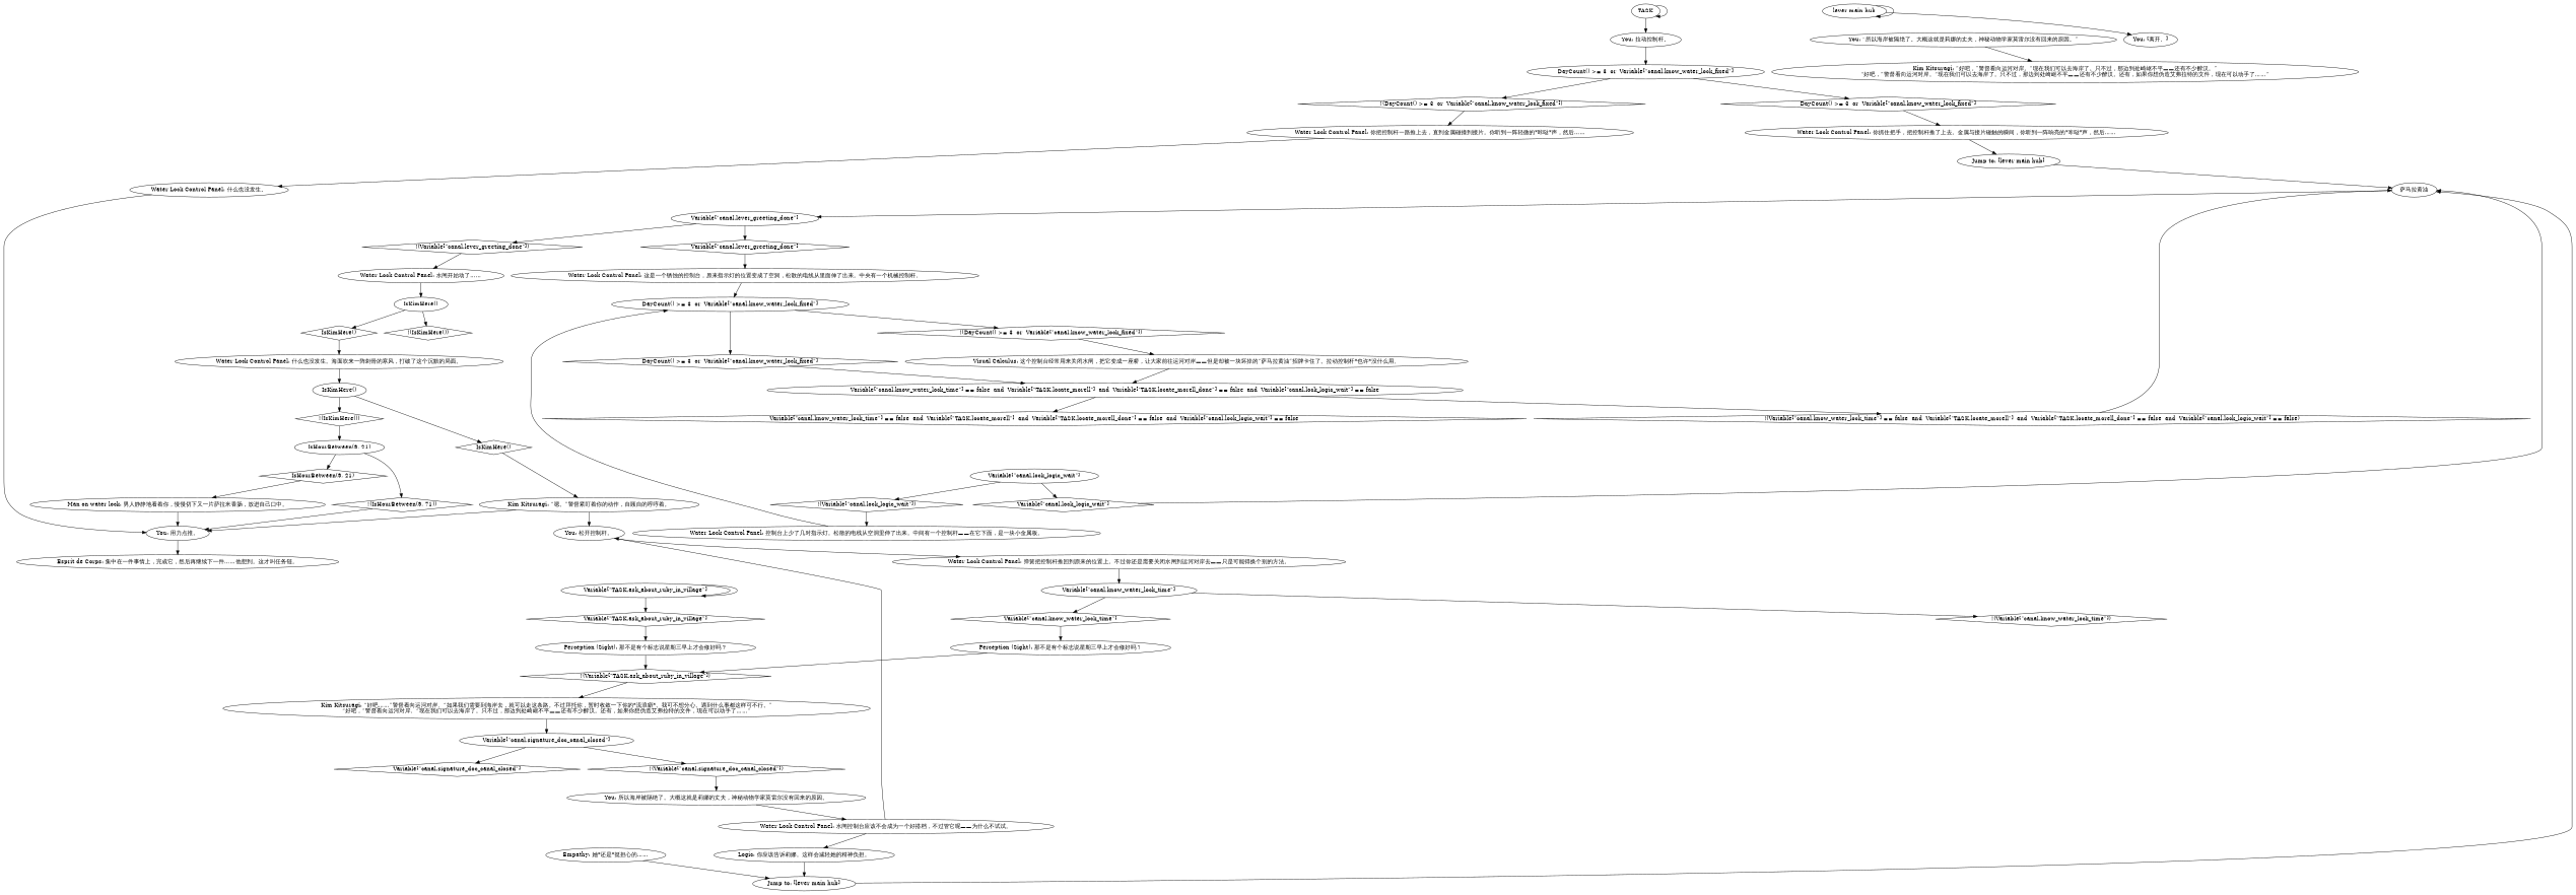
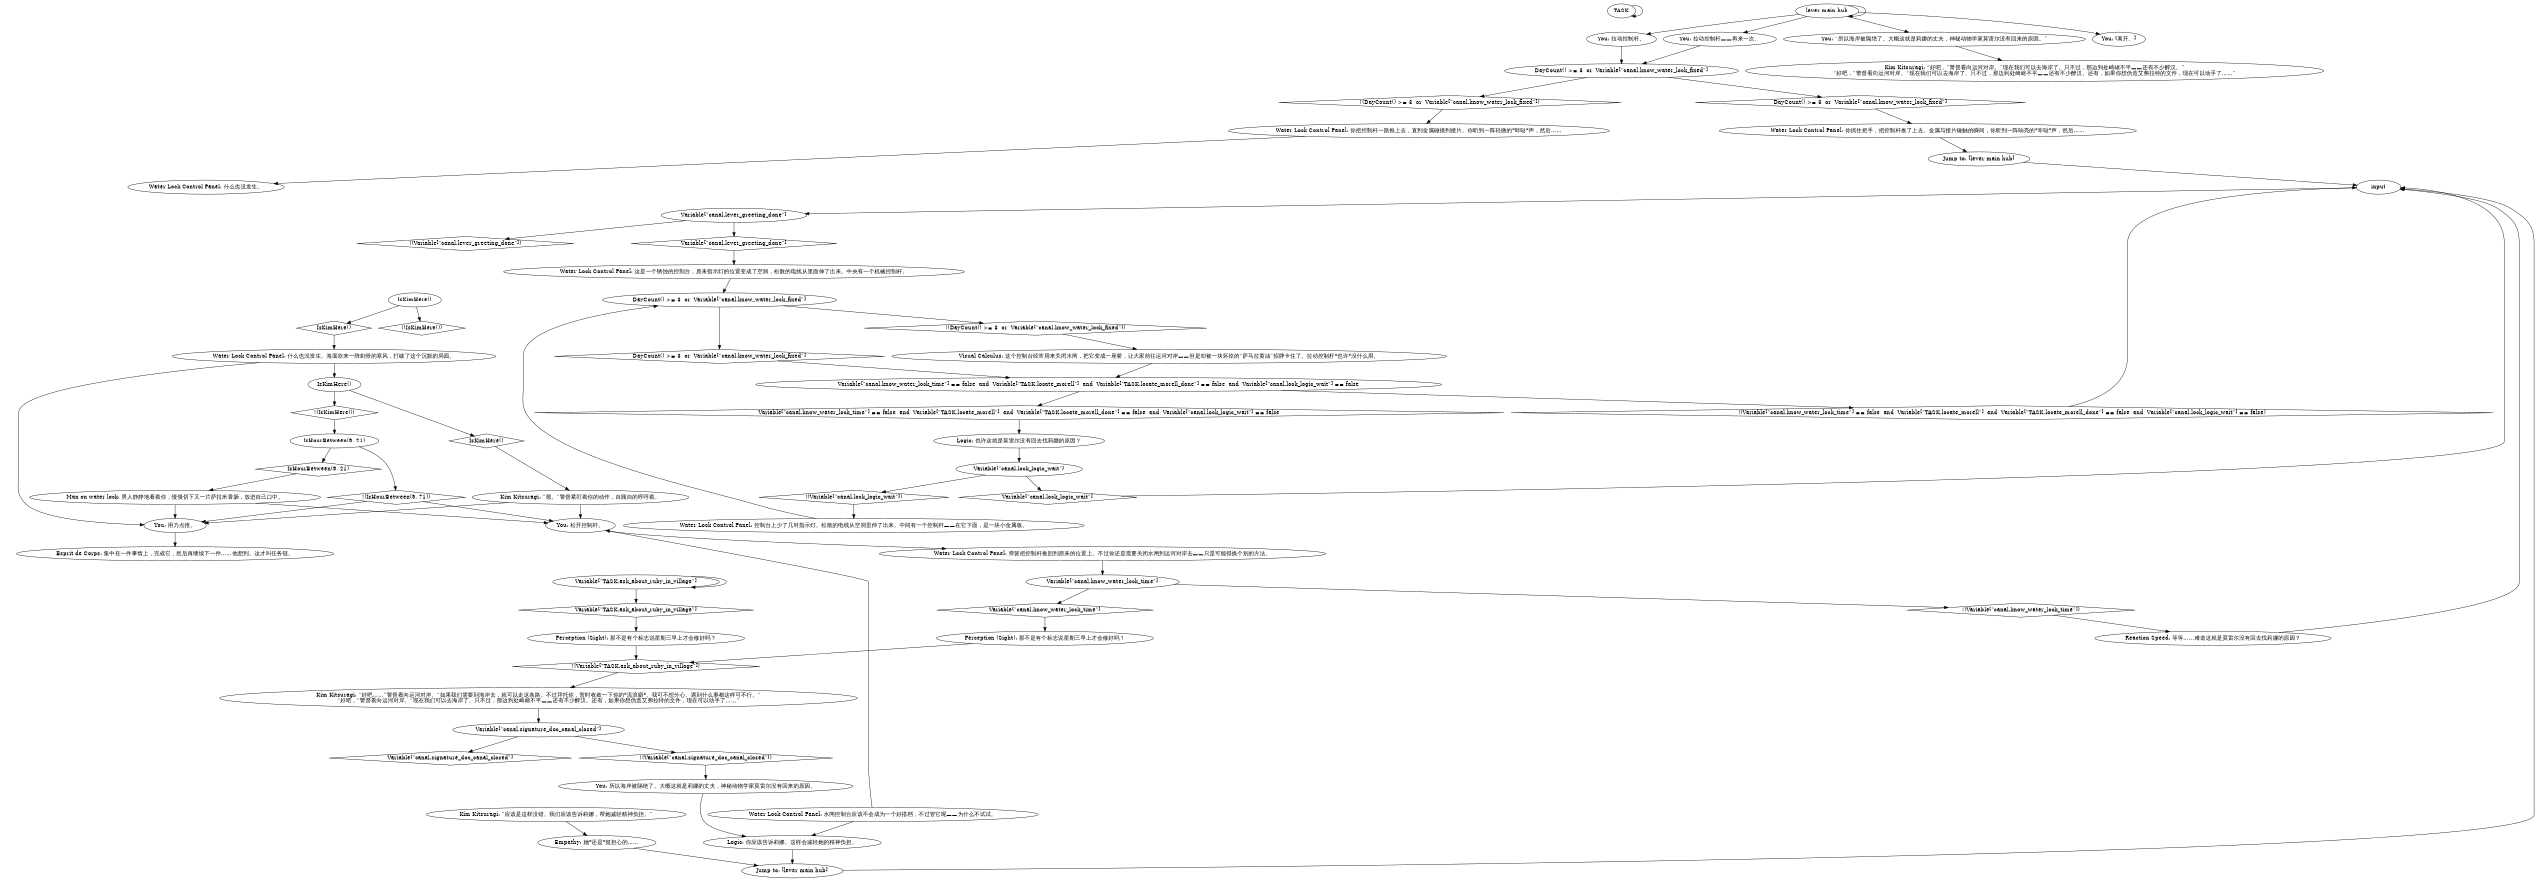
  digraph {
    n1 [label=TASK]
-   n2 [label="萨马拉黄油"]
+   n2 [label=input]
    n3 [label="Variable[\"canal.lever_greeting_done\"]"]
    n4 [label="Variable[\"canal.lever_greeting_done\"]" shape=diamond]
    n5 [label="!(Variable[\"canal.lever_greeting_done\"])" shape=diamond]
    n6 [label="lever main hub"]
    n7 [label="You: “所以海岸被隔绝了。大概这就是莉娜的丈夫，神秘动物学家莫雷尔没有回来的原因。”"]
    n8 [label="You: [离开。]"]
+   n9 [label="You: 拉动控制杆——再来一次。"]
    n10 [label="You: 拉动控制杆。"]
    n11 [label="Kim Kitsuragi: “好吧，”警督看向运河对岸。“现在我们可以去海岸了。只不过，那边到处崎岖不平——还有不少醉汉。”\n“好吧，”警督看向运河对岸。“现在我们可以去海岸了。只不过，那边到处崎岖不平——还有不少醉汉。还有，如果你想伪造艾弗拉特的文件，现在可以动手了……”"]
    n12 [label="DayCount() >= 3  or  Variable[\"canal.know_water_lock_fixed\"]"]
    n13 [label="You: 所以海岸被隔绝了。大概这就是莉娜的丈夫，神秘动物学家莫雷尔没有回来的原因。"]
    n14 [label="Water Lock Control Panel: 水闸控制台应该不会成为一个好搭档，不过管它呢——为什么不试试。"]
    n15 [label="You: 松开控制杆。"]
    n16 [label="Logic: 你应该告诉莉娜。这样会减轻她的精神负担。"]
    n17 [label="Esprit de Corps: 集中在一件事情上，完成它，然后再继续下一件……他想到。这才叫任务链。"]
    n18 [label="Water Lock Control Panel: 什么也没发生。海面吹来一阵刺骨的寒风，打破了这个沉默的局面。"]
    n19 [label="IsKimHere()"]
    n20 [label="IsKimHere()" shape=diamond]
    n21 [label="!(IsKimHere())" shape=diamond]
    n22 [label="Variable[\"TASK.ask_about_ruby_in_village\"]"]
    n23 [label="Variable[\"TASK.ask_about_ruby_in_village\"]" shape=diamond]
    n24 [label="Perception (Sight): 那不是有个标志说星期三早上才会修好吗？"]
    n25 [label="!(Variable[\"TASK.ask_about_ruby_in_village\"])" shape=diamond]
    n26 [label="Kim Kitsuragi: “好吧……”警督看向运河对岸。“如果我们需要到海岸去，就可以走这条路。不过拜托你，暂时收敛一下你的*流浪癖*。我可不想分心。遇到什么事都这样可不行。”\n“好吧，”警督看向运河对岸。“现在我们可以去海岸了。只不过，那边到处崎岖不平——还有不少醉汉。还有，如果你想伪造艾弗拉特的文件，现在可以动手了……”"]
    n27 [label="Variable[\"canal.signature_doc_canal_closed\"]"]
    n28 [label="Jump to: [lever main hub]"]
-   n29 [label="Water Lock Control Panel: 水闸开始动了……"]
    n30 [label="IsKimHere()"]
    n31 [label="IsKimHere()" shape=diamond]
    n32 [label="!(IsKimHere())" shape=diamond]
    n33 [label="Water Lock Control Panel: 控制台上少了几对指示灯。松散的电线从空洞里伸了出来。中间有一个控制杆——在它下面，是一块小金属板。"]
    n34 [label="DayCount() >= 3  or  Variable[\"canal.know_water_lock_fixed\"]"]
    n35 [label="DayCount() >= 3  or  Variable[\"canal.know_water_lock_fixed\"]" shape=diamond]
    n36 [label="!(DayCount() >= 3  or  Variable[\"canal.know_water_lock_fixed\"])" shape=diamond]
+   n37 [label="Reaction Speed: 等等……难道这就是莫雷尔没有回去找莉娜的原因？"]
+   n38 [label="Kim Kitsuragi: “应该是这样没错。我们应该告诉莉娜，帮她减轻精神负担。”"]
    n39 [label="Empathy: 她*还是*挺担心的……"]
    n40 [label="Jump to: [lever main hub]"]
    n41 [label="Water Lock Control Panel: 弹簧把控制杆推回到原来的位置上。不过你还是需要关闭水闸到运河对岸去——只是可能得换个别的方法。"]
    n42 [label="Variable[\"canal.know_water_lock_time\"]"]
    n43 [label="Perception (Sight): 那不是有个标志说星期三早上才会修好吗？"]
    n44 [label="Water Lock Control Panel: 这是一个锈蚀的控制台，原来指示灯的位置变成了空洞，松散的电线从里面伸了出来。中央有一个机械控制杆。"]
    n45 [label="Water Lock Control Panel: 你把控制杆一路推上去，直到金属碰撞到接片。你听到一阵轻微的*咔哒*声，然后……"]
    n46 [label="Water Lock Control Panel: 什么也没发生。"]
    n47 [label="You: 用力点推。"]
    n48 [label="Kim Kitsuragi: “嗯。”警督紧盯着你的动作，自顾自的哼哼着。"]
    n49 [label="IsHourBetween(9, 21)"]
    n50 [label="IsHourBetween(9, 21)" shape=diamond]
    n51 [label="!(IsHourBetween(9, 71))" shape=diamond]
    n52 [label="Variable[\"canal.know_water_lock_time\"]" shape=diamond]
    n53 [label="!(Variable[\"canal.know_water_lock_time\"])" shape=diamond]
    n54 [label="Variable[\"canal.signature_doc_canal_closed\"]" shape=diamond]
    n55 [label="!(Variable[\"canal.signature_doc_canal_closed\"])" shape=diamond]
    n56 [label="Visual Calculus: 这个控制台经常用来关闭水闸，把它变成一座桥，让大家前往运河对岸——但是却被一块坏掉的“萨马拉黄油”招牌卡住了。拉动控制杆*也许*没什么用。"]
    n57 [label="Variable[\"canal.know_water_lock_time\"] == false  and  Variable[\"TASK.locate_morell\"]  and  Variable[\"TASK.locate_morell_done\"] == false  and  Variable[\"canal.lock_logic_wait\"] == false"]
    n58 [label="Variable[\"canal.know_water_lock_time\"] == false  and  Variable[\"TASK.locate_morell\"]  and  Variable[\"TASK.locate_morell_done\"] == false  and  Variable[\"canal.lock_logic_wait\"] == false" shape=diamond]
    n59 [label="!(Variable[\"canal.know_water_lock_time\"] == false  and  Variable[\"TASK.locate_morell\"]  and  Variable[\"TASK.locate_morell_done\"] == false  and  Variable[\"canal.lock_logic_wait\"] == false)" shape=diamond]
    n60 [label="Man on water lock: 男人静静地看着你，慢慢切下又一片萨拉米香肠，放进自己口中。"]
+   n61 [label="Logic: 也许这就是莫雷尔没有回去找莉娜的原因？"]
    n62 [label="Variable[\"canal.lock_logic_wait\"]"]
    n63 [label="Variable[\"canal.lock_logic_wait\"]" shape=diamond]
    n64 [label="!(Variable[\"canal.lock_logic_wait\"])" shape=diamond]
    n65 [label="Water Lock Control Panel: 你抓住把手，把控制杆推了上去。金属与接片碰触的瞬间，你听到一阵响亮的*咔哒*声，然后……"]
    n66 [label="DayCount() >= 3  or  Variable[\"canal.know_water_lock_fixed\"]" shape=diamond]
    n67 [label="!(DayCount() >= 3  or  Variable[\"canal.know_water_lock_fixed\"])" shape=diamond]
    n1 -> n1
    n2 -> n3
    n3 -> n4
    n3 -> n5
    n4 -> n44
-   n5 -> n29
    n6 -> n6
+   n6 -> n7
    n6 -> n8
-   n1 -> n10
+   n6 -> n9
+   n6 -> n10
    n7 -> n11
+   n9 -> n12
    n10 -> n12
    n12 -> n66
    n12 -> n67
-   n13 -> n14
+   n13 -> n16
    n14 -> n15
    n14 -> n16
    n15 -> n41
    n16 -> n40
    n18 -> n19
    n19 -> n20
    n19 -> n21
    n20 -> n48
    n21 -> n49
    n22 -> n22
    n22 -> n23
    n23 -> n24
    n24 -> n25
    n25 -> n26
    n26 -> n27
    n27 -> n54
    n27 -> n55
    n28 -> n2
-   n29 -> n30
    n30 -> n31
    n30 -> n32
    n31 -> n18
    n33 -> n34
    n34 -> n35
    n34 -> n36
    n35 -> n57
    n36 -> n56
+   n37 -> n2
+   n38 -> n39
    n39 -> n40
    n40 -> n2
    n41 -> n42
    n42 -> n52
    n42 -> n53
    n43 -> n25
    n44 -> n34
    n45 -> n46
-   n46 -> n47
+   n18 -> n47
    n47 -> n17
    n48 -> n15
    n48 -> n47
    n49 -> n50
    n49 -> n51
    n50 -> n60
+   n51 -> n15
    n51 -> n47
    n52 -> n43
+   n53 -> n37
    n55 -> n13
    n56 -> n57
    n57 -> n58
    n57 -> n59
+   n58 -> n61
    n59 -> n2
+   n60 -> n15
    n60 -> n47
+   n61 -> n62
    n62 -> n63
    n62 -> n64
    n63 -> n2
    n64 -> n33
    n65 -> n28
    n66 -> n65
    n67 -> n45
  }
